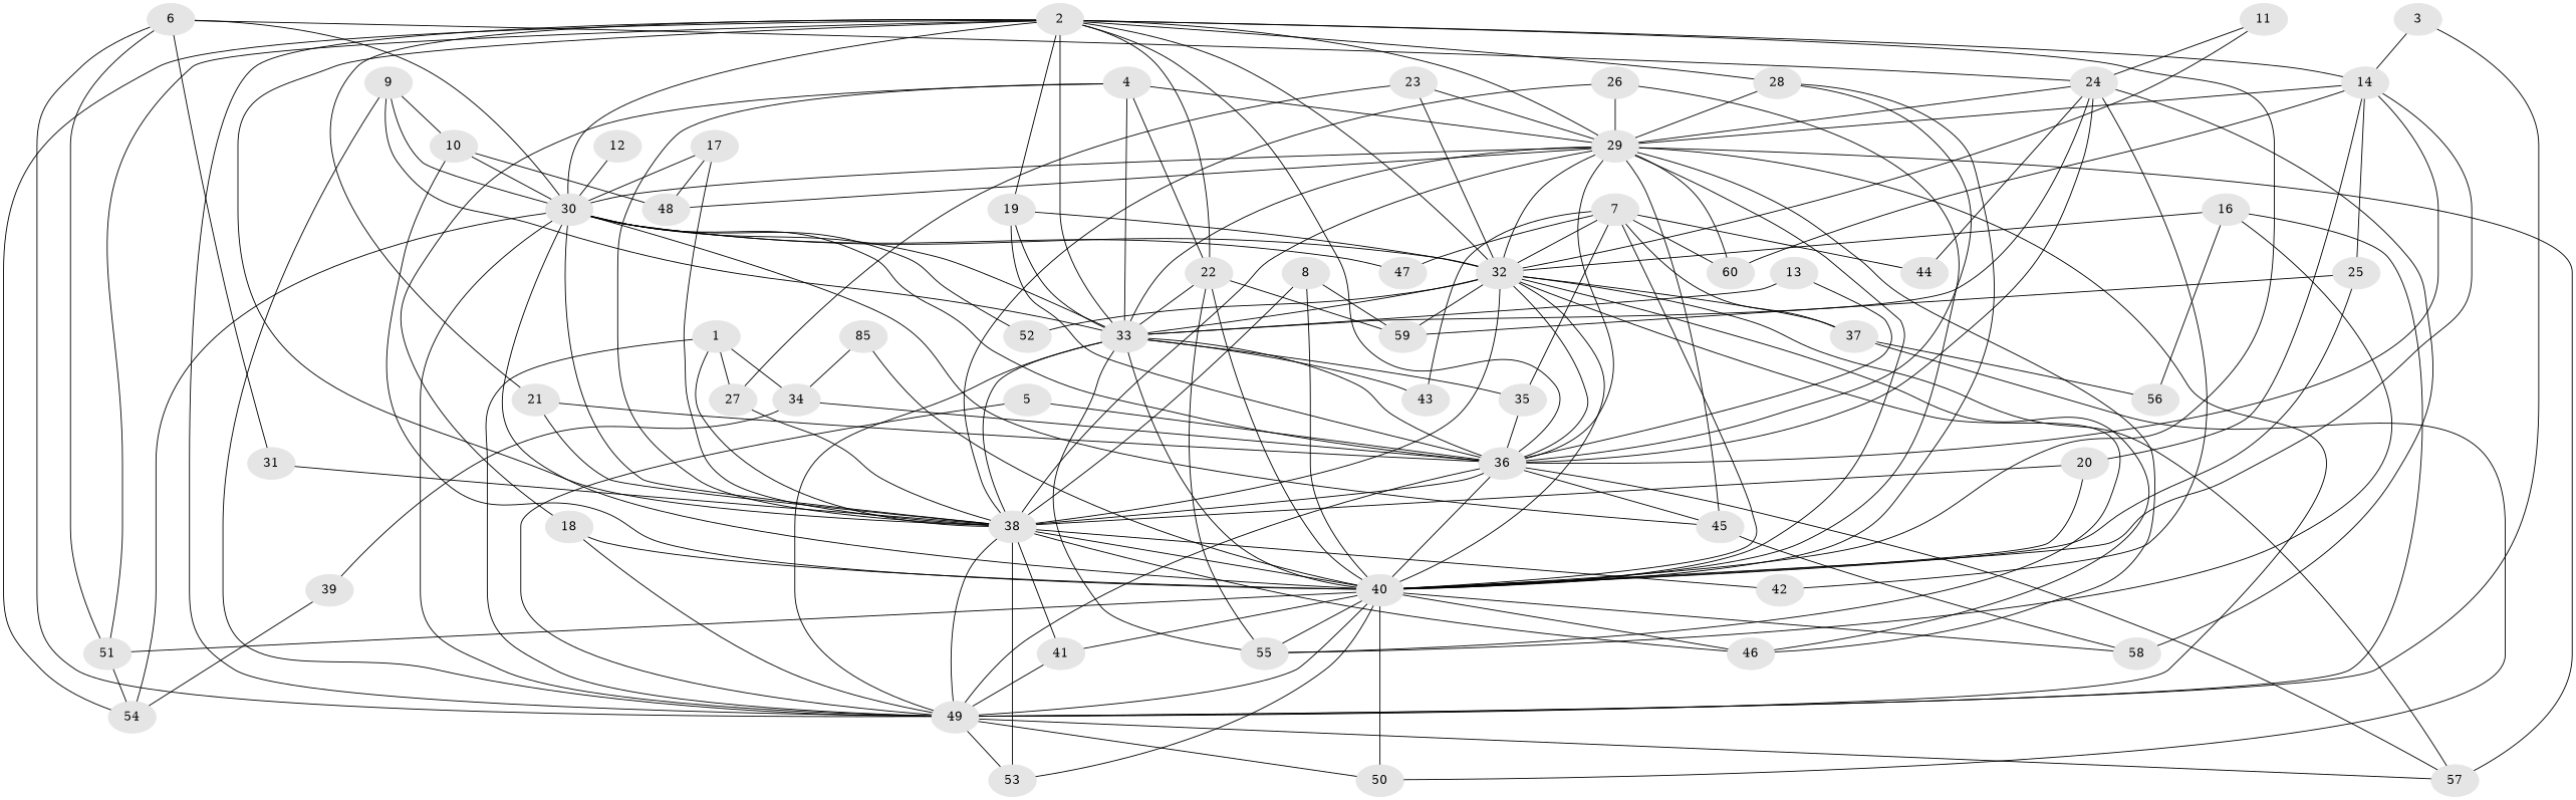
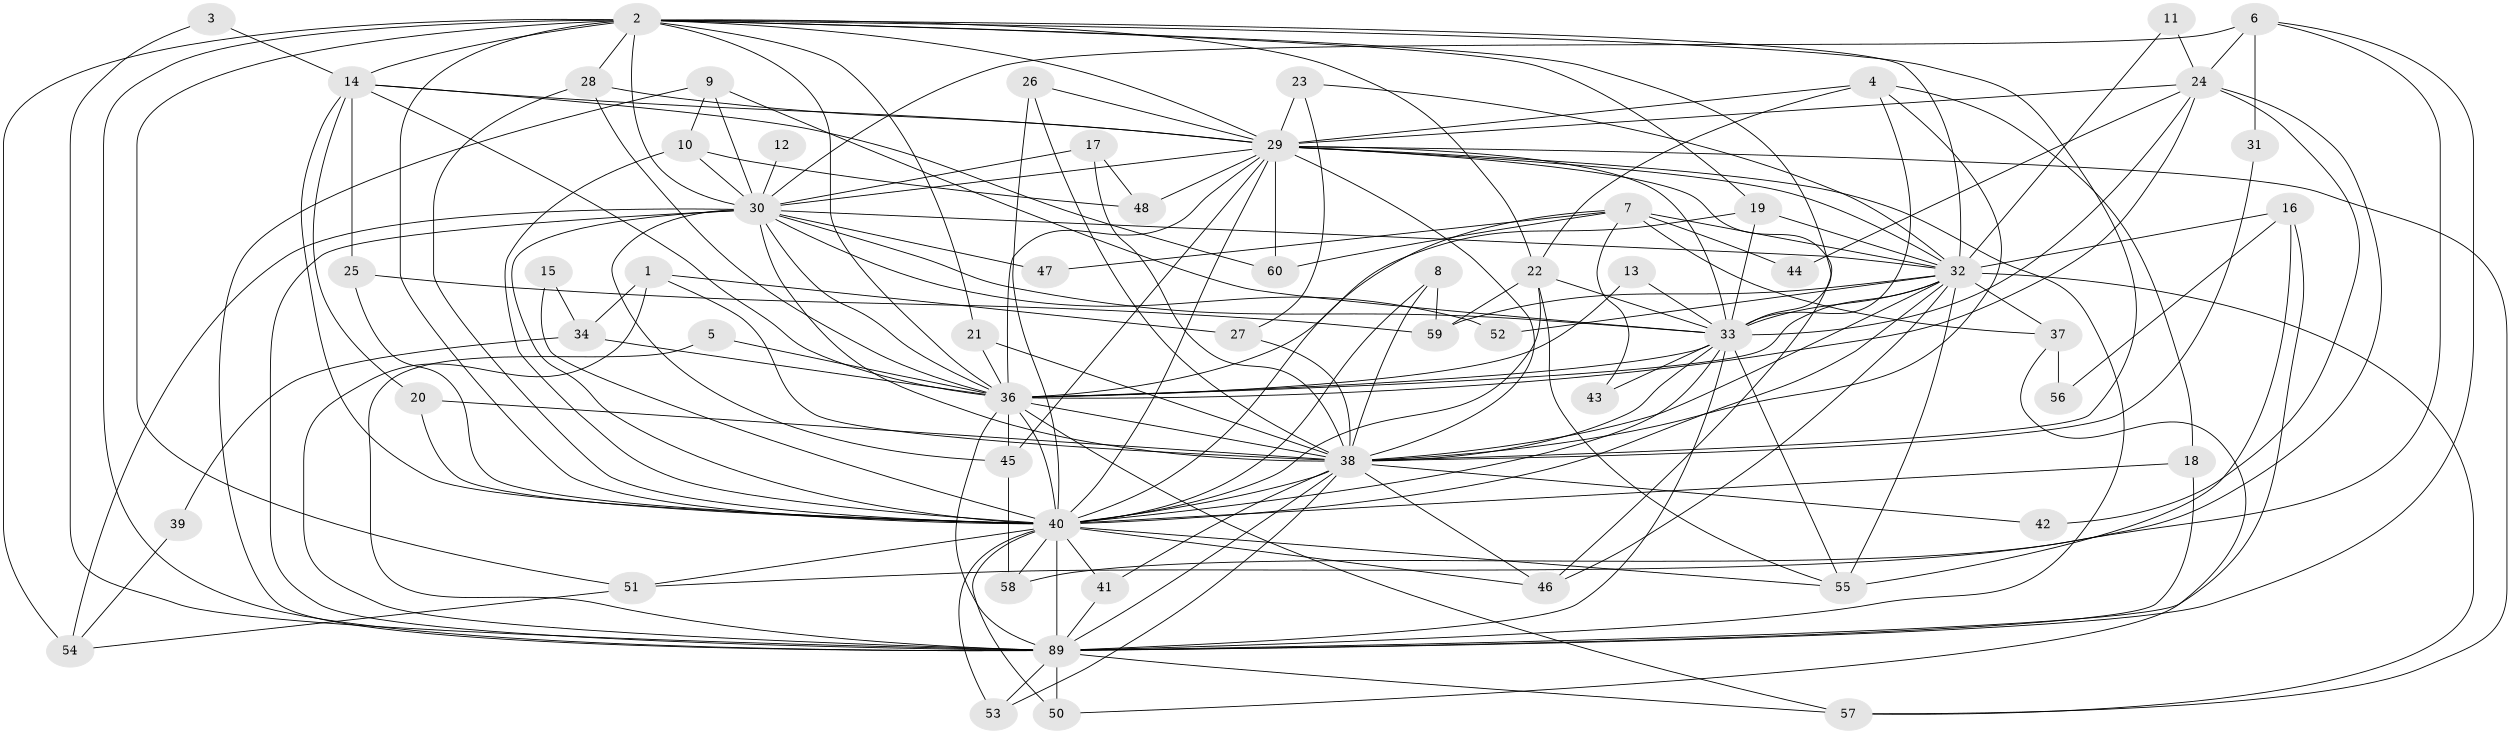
  graph {
    node [color=gray90 style=filled]
    edge [weight=1.0]
    1
    27
    34
    38
-   49
+   49 [label=89]
    36
    39
    40
    42
    46
    41
    53
    57
    50
    2
    14
    19
    21
    22
    28
    29
    30
    32
    33
    51
    54
    60
    20
    25
    59
    55
    48
    45
    47
    52
    37
-   35
    43
    58
    3
    4
    18
    5
    6
    24
    31
    44
    7
    56
    8
    9
    10
    11
    12
    13
-   15 [label=85]
+   15
    16
    17
    23
    26
    1 -- 27
    1 -- 34
    1 -- 38
    1 -- 49
    27 -- 38
    34 -- 36
    34 -- 39
    38 -- 49
    38 -- 40 [weight=3.0]
    38 -- 42
    38 -- 46
    38 -- 41
    38 -- 53 [weight=2.0]
    49 -- 53
    49 -- 57
    49 -- 50
    36 -- 38
    36 -- 49 [weight=2.0]
    36 -- 40 [weight=4.0]
    36 -- 57
    36 -- 45
    39 -- 54
    40 -- 49 [weight=3.0]
    40 -- 46
    40 -- 41
    40 -- 53
    40 -- 50 [weight=3.0]
    40 -- 51
    40 -- 55
    40 -- 58
    41 -- 49
    2 -- 38
    2 -- 49 [weight=2.0]
    2 -- 36
    2 -- 40 [weight=2.0]
    2 -- 14
    2 -- 19
    2 -- 21
    2 -- 22
    2 -- 28
    2 -- 29
    2 -- 30
    2 -- 32
    2 -- 33
    2 -- 51
    2 -- 54
    14 -- 36
    14 -- 40
    14 -- 29
    14 -- 60
    14 -- 20
    14 -- 25
    19 -- 36
    19 -- 32
    19 -- 33
    21 -- 38
    21 -- 36
    22 -- 40
    22 -- 33 [weight=2.0]
    22 -- 59
    22 -- 55
    28 -- 36
    28 -- 40
    28 -- 29
    29 -- 38
    29 -- 49
    29 -- 36
    29 -- 40 [weight=2.0]
    29 -- 46
    29 -- 57
    29 -- 30
    29 -- 32
    29 -- 33
    29 -- 60
    29 -- 48
    29 -- 45
    30 -- 38
    30 -- 49
    30 -- 36
    30 -- 40 [weight=3.0]
    30 -- 32
    30 -- 33 [weight=2.0]
    30 -- 54
    30 -- 45
    30 -- 47
    30 -- 52
    32 -- 38
    32 -- 36 [weight=2.0]
    32 -- 40 [weight=3.0]
    32 -- 46
    32 -- 57
    32 -- 33
    32 -- 59
    32 -- 55
    32 -- 52
    32 -- 37
    33 -- 38 [weight=2.0]
    33 -- 49 [weight=3.0]
    33 -- 36 [weight=2.0]
    33 -- 40 [weight=2.0]
    33 -- 55
-   33 -- 35
    33 -- 43
    51 -- 54
    20 -- 38
    20 -- 40
    25 -- 40
    25 -- 59
    45 -- 58
    37 -- 50
    37 -- 56
-   35 -- 36
    3 -- 49
    3 -- 14
    4 -- 38
    4 -- 22
    4 -- 29
    4 -- 33
    4 -- 18
    18 -- 49
    18 -- 40
    5 -- 49
    5 -- 36
    6 -- 49
    6 -- 30
    6 -- 51
    6 -- 24
    6 -- 31
    24 -- 36
    24 -- 42
    24 -- 29
    24 -- 33
    24 -- 58
    24 -- 44
    31 -- 38
    7 -- 40 [weight=2.0]
    7 -- 32
    7 -- 60
    7 -- 47
    7 -- 37
-   7 -- 35
    7 -- 43
    7 -- 44
    8 -- 38
    8 -- 40
    8 -- 59
    9 -- 49
    9 -- 30
    9 -- 33
    9 -- 10
    10 -- 40
    10 -- 30
    10 -- 48
    11 -- 32
    11 -- 24
    12 -- 30
    13 -- 36
    13 -- 33
    15 -- 34
    15 -- 40 [weight=2.0]
    16 -- 49
    16 -- 32
    16 -- 55
    16 -- 56
    17 -- 38
    17 -- 30
    17 -- 48
    23 -- 27
    23 -- 29 [weight=2.0]
    23 -- 32
    26 -- 38
    26 -- 40
    26 -- 29
  }
